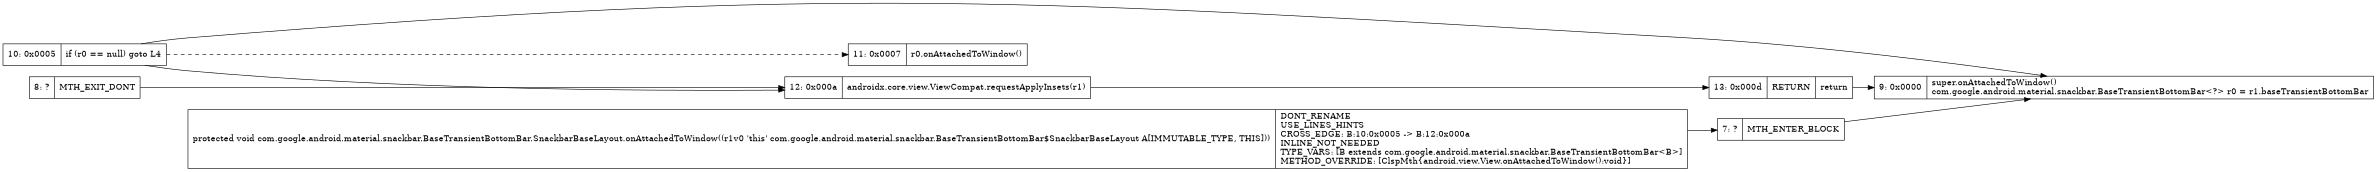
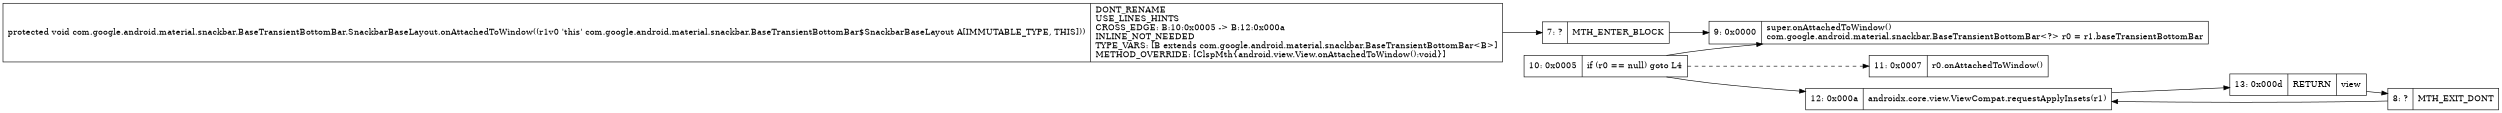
  digraph {
    rankdir=LR
    node [shape=record]
    n1 [label="{7\:\ ?|MTH_ENTER_BLOCK\l}"]
    n2 [label="{9\:\ 0x0000|super.onAttachedToWindow()\lcom.google.android.material.snackbar.BaseTransientBottomBar\<?\> r0 = r1.baseTransientBottomBar\l}"]
    n3 [label="{10\:\ 0x0005|if (r0 == null) goto L4\l}"]
    n4 [label="{11\:\ 0x0007|r0.onAttachedToWindow()\l}"]
    n5 [label="{12\:\ 0x000a|androidx.core.view.ViewCompat.requestApplyInsets(r1)\l}"]
-   n6 [label="{13\:\ 0x000d|RETURN\l|return\l}"]
+   n6 [label="{13\:\ 0x000d|RETURN\l|view\l}"]
    n7 [label="{8\:\ ?|MTH_EXIT_DONT\l}"]
    n8 [label="{protected void com.google.android.material.snackbar.BaseTransientBottomBar.SnackbarBaseLayout.onAttachedToWindow((r1v0 'this' com.google.android.material.snackbar.BaseTransientBottomBar$SnackbarBaseLayout A[IMMUTABLE_TYPE, THIS]))  | DONT_RENAME\lUSE_LINES_HINTS\lCROSS_EDGE: B:10:0x0005 \-\> B:12:0x000a\lINLINE_NOT_NEEDED\lTYPE_VARS: [B extends com.google.android.material.snackbar.BaseTransientBottomBar\<B\>]\lMETHOD_OVERRIDE: [ClspMth\{android.view.View.onAttachedToWindow():void\}]\l}"]
    n1 -> n2
    n3 -> n2
    n3 -> n4 [style=dashed]
    n3 -> n5
    n5 -> n6
-   n6 -> n2
+   n6 -> n7
    n7 -> n5
    n8 -> n1
  }
